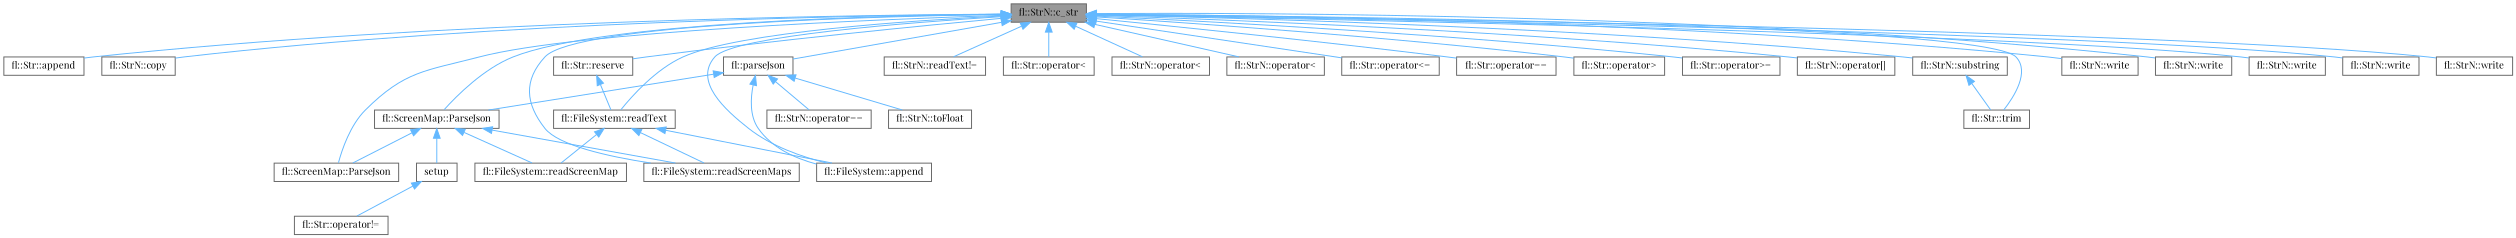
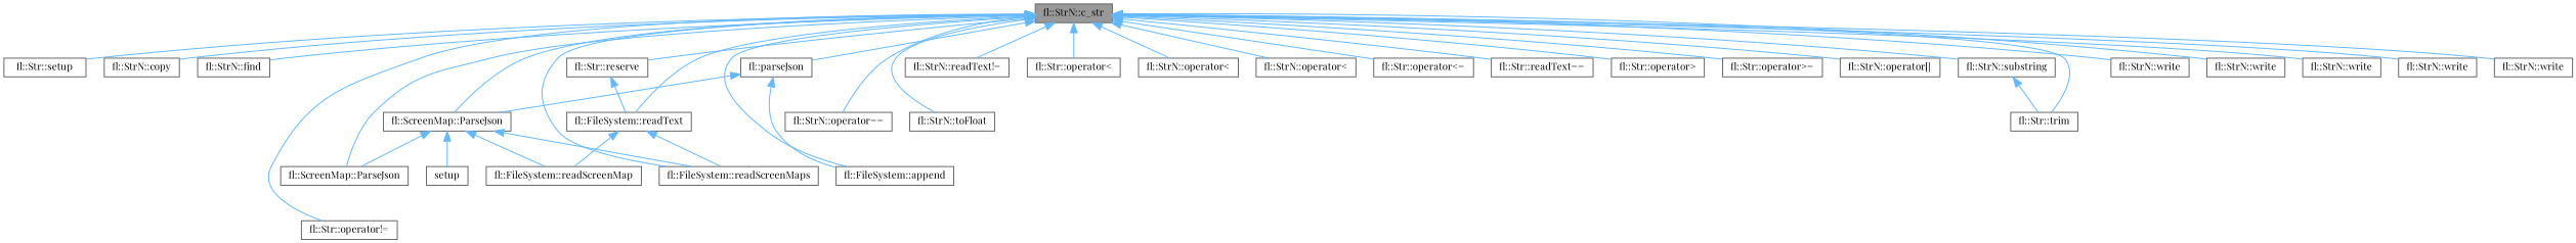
  digraph {
    fontname="Playfair Display"
    rankdir=TB
    node [color=grey40 fillcolor=white fontname="Playfair Display" fontsize=10 shape=box style=filled]
    edge [color=steelblue1 dir=back fontname="Playfair Display" fontsize=10 labelfontname=Helvetica labelfontsize=10 style=solid]
    n1 [color=gray40 fillcolor=grey60 fontcolor=black height=0.2 label="fl::StrN::c_str" width=0.4]
-   n2 [height=0.2 label="fl::Str::append" width=0.4]
+   n2 [height=0.2 label="fl::Str::setup" width=0.4]
    n3 [height=0.2 label="fl::StrN::copy" width=0.4]
+   n4 [height=0.2 label="fl::StrN::find" width=0.4]
    n5 [height=0.2 label="fl::Str::operator!=" width=0.4]
    n6 [height=0.2 label="fl::StrN::readText!=" width=0.4]
    n7 [height=0.2 label="fl::Str::operator\<" width=0.4]
    n8 [height=0.2 label="fl::StrN::operator\<" width=0.4]
    n9 [height=0.2 label="fl::StrN::operator\<" width=0.4]
    n10 [height=0.2 label="fl::Str::operator\<=" width=0.4]
-   n11 [height=0.2 label="fl::Str::operator==" width=0.4]
+   n11 [height=0.2 label="fl::Str::readText==" width=0.4]
    n12 [height=0.2 label="fl::StrN::operator==" width=0.4]
    n13 [height=0.2 label="fl::Str::operator\>" width=0.4]
    n14 [height=0.2 label="fl::Str::operator\>=" width=0.4]
    n15 [height=0.2 label="fl::StrN::operator[]" width=0.4]
    n16 [height=0.2 label="fl::ScreenMap::ParseJson" width=0.4]
    n17 [height=0.2 label="fl::ScreenMap::ParseJson" width=0.4]
    n18 [height=0.2 label="fl::FileSystem::readScreenMaps" width=0.4]
    n19 [height=0.2 label="fl::parseJson" width=0.4]
    n20 [height=0.2 label="fl::FileSystem::append" width=0.4]
    n21 [height=0.2 label="fl::Str::reserve" width=0.4]
    n22 [height=0.2 label="fl::StrN::substring" width=0.4]
    n23 [height=0.2 label="fl::Str::trim" width=0.4]
    n24 [height=0.2 label="fl::StrN::toFloat" width=0.4]
    n25 [height=0.2 label="fl::StrN::write" width=0.4]
    n26 [height=0.2 label="fl::StrN::write" width=0.4]
    n27 [height=0.2 label="fl::StrN::write" width=0.4]
    n28 [height=0.2 label="fl::StrN::write" width=0.4]
    n29 [height=0.2 label="fl::StrN::write" width=0.4]
    n30 [height=0.2 label="fl::FileSystem::readText" width=0.4]
    n31 [height=0.2 label="fl::FileSystem::readScreenMap" width=0.4]
    n32 [height=0.2 label=setup width=0.4]
    n1 -> n2
    n1 -> n3
-   n32 -> n5
+   n1 -> n4
+   n1 -> n5
    n1 -> n6
    n1 -> n7
    n1 -> n8
    n1 -> n9
    n1 -> n10
    n1 -> n11
-   n19 -> n12
+   n1 -> n12
    n1 -> n13
    n1 -> n14
    n1 -> n15
    n1 -> n16
    n1 -> n17
    n1 -> n18
    n1 -> n19
    n1 -> n20
    n1 -> n21
    n1 -> n22
    n1 -> n23
-   n19 -> n24
+   n1 -> n24
    n1 -> n25
    n1 -> n26
    n1 -> n27
    n1 -> n28
    n1 -> n29
    n1 -> n30
    n17 -> n16
    n17 -> n18
    n17 -> n31
    n17 -> n32
    n19 -> n17
    n19 -> n20
    n21 -> n30
    n22 -> n23
    n30 -> n18
-   n30 -> n20
    n30 -> n31
  }
